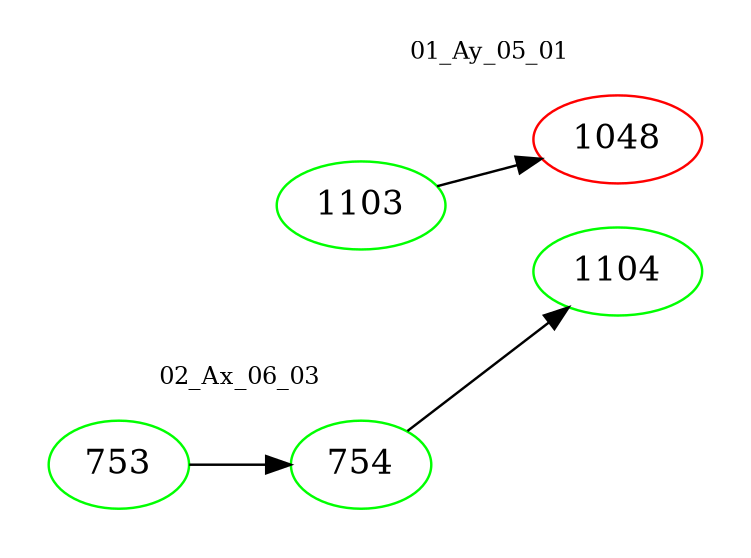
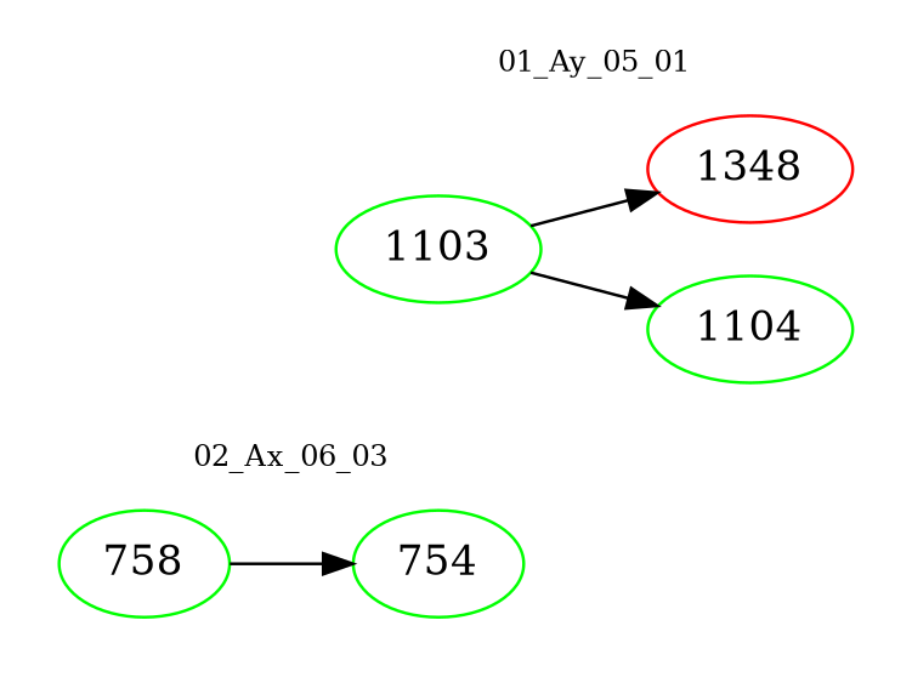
  digraph {
    rankdir=LR
    node [color=green]
    edge [color=black]
    n1 [label=1103]
    n2 [label=1104]
-   n3 [color=red label=1048]
-   n4 [label=753]
+   n3 [color=red label=1348]
+   n4 [label=758]
    n5 [label=754]
    subgraph cluster_1 {
      color=white
      fontsize=10
      label="01_Ay_05_01"
      n1
      n2
      n3
    }
    subgraph cluster_2 {
      color=white
      fontsize=10
      label="02_Ax_06_03"
      n4
      n5
    }
-   n5 -> n2
+   n1 -> n2
    n1 -> n3
    n4 -> n5
  }
